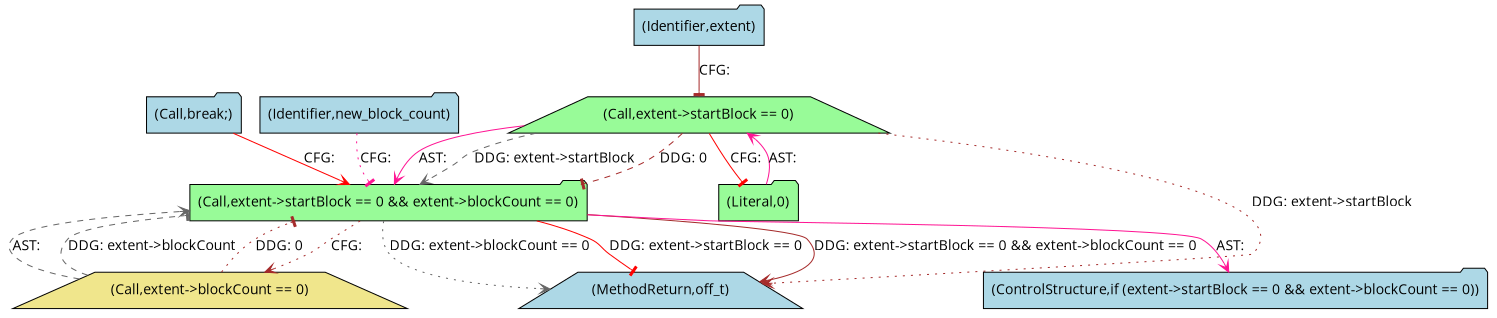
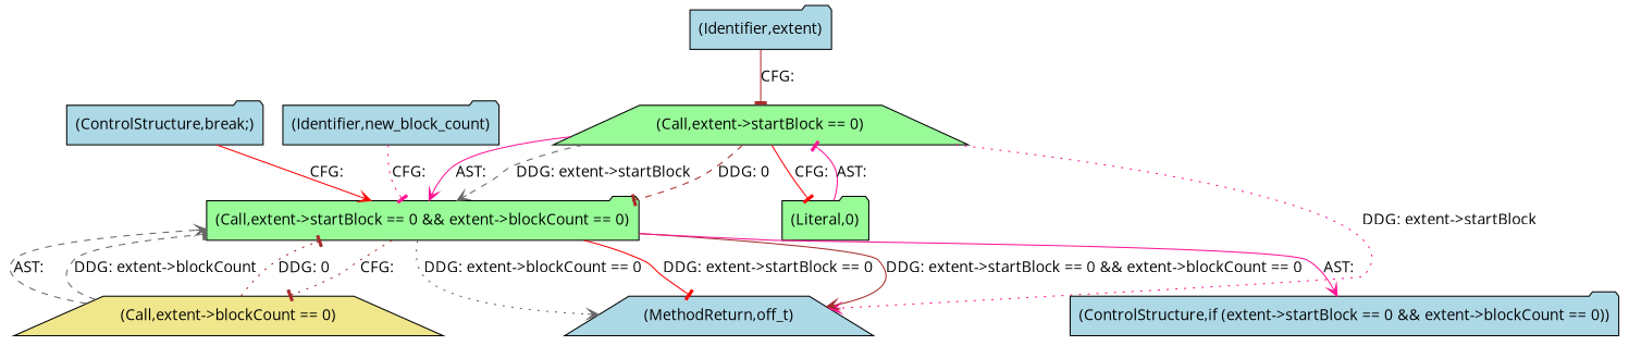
  digraph {
    fontname="Open Sans"
    node [fillcolor=lightblue fontname="Open Sans" shape=folder style=filled]
    edge [arrowhead=tee color=brown fontname="Open Sans" style=solid]
    n1 [fillcolor=palegreen label="(Call,extent->startBlock == 0)" shape=trapezium]
    n2 [fillcolor=palegreen label="(Call,extent->startBlock == 0 && extent->blockCount == 0)"]
    n3 [fillcolor=palegreen label="(Literal,0)"]
    n4 [label="(MethodReturn,off_t)" shape=trapezium]
    n5 [fillcolor=khaki label="(Call,extent->blockCount == 0)" shape=trapezium]
    n6 [label="(ControlStructure,if (extent->startBlock == 0 && extent->blockCount == 0))"]
-   n7 [label="(Call,break;)"]
+   n7 [label="(ControlStructure,break;)"]
    n8 [label="(Identifier,new_block_count)"]
    n9 [label="(Identifier,extent)"]
    n1 -> n2 [arrowhead=vee color=deeppink label="AST: "]
    n1 -> n2 [arrowhead=vee color=gray40 label="DDG: extent->startBlock" style=dashed]
    n1 -> n2 [label="DDG: 0" style=dashed]
    n1 -> n3 [color=red label="CFG: "]
-   n1 -> n4 [arrowhead=vee label="DDG: extent->startBlock" style=dotted]
+   n1 -> n4 [arrowhead=vee color=deeppink label="DDG: extent->startBlock" style=dotted]
    n2 -> n4 [arrowhead=vee label="DDG: extent->startBlock == 0 && extent->blockCount == 0"]
    n2 -> n4 [arrowhead=vee color=gray40 label="DDG: extent->blockCount == 0" style=dotted]
    n2 -> n4 [color=red label="DDG: extent->startBlock == 0"]
-   n2 -> n5 [arrowhead=vee label="CFG: " style=dotted]
+   n2 -> n5 [label="CFG: " style=dotted]
    n2 -> n6 [arrowhead=vee color=deeppink label="AST: "]
-   n3 -> n1 [arrowhead=vee color=deeppink label="AST: "]
+   n3 -> n1 [color=deeppink label="AST: "]
    n5 -> n2 [arrowhead=vee color=gray40 label="AST: " style=dashed]
    n5 -> n2 [color=gray40 label="DDG: extent->blockCount" style=dashed]
    n5 -> n2 [label="DDG: 0" style=dotted]
    n7 -> n2 [arrowhead=vee color=red label="CFG: "]
    n8 -> n2 [color=deeppink label="CFG: " style=dotted]
    n9 -> n1 [label="CFG: "]
  }
